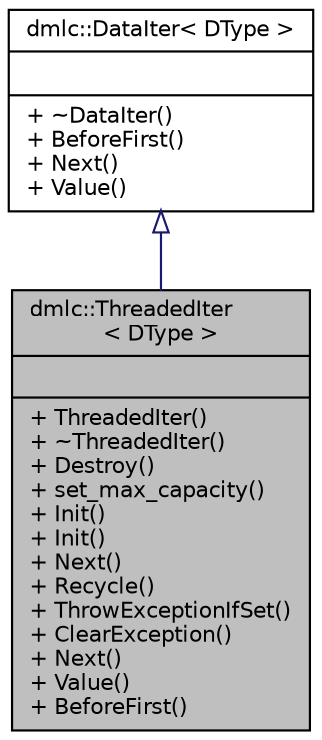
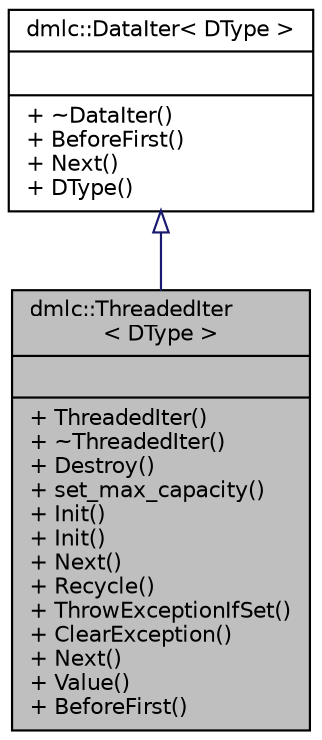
  digraph {
    node [color=black fontname=Helvetica fontsize=10 shape=record style=filled]
    n1 [fillcolor=grey75 fontcolor=black height=0.2 label="{dmlc::ThreadedIter\l\< DType \>\n||+ ThreadedIter()\l+ ~ThreadedIter()\l+ Destroy()\l+ set_max_capacity()\l+ Init()\l+ Init()\l+ Next()\l+ Recycle()\l+ ThrowExceptionIfSet()\l+ ClearException()\l+ Next()\l+ Value()\l+ BeforeFirst()\l}" width=0.4]
-   n2 [fillcolor=white height=0.2 label="{dmlc::DataIter\< DType \>\n||+ ~DataIter()\l+ BeforeFirst()\l+ Next()\l+ Value()\l}" width=0.4]
+   n2 [fillcolor=white height=0.2 label="{dmlc::DataIter\< DType \>\n||+ ~DataIter()\l+ BeforeFirst()\l+ Next()\l+ DType()\l}" width=0.4]
    n2 -> n1 [arrowtail=onormal color=midnightblue dir=back fontname=Helvetica fontsize=10 labelfontname=Helvetica labelfontsize=10 style=solid]
  }
